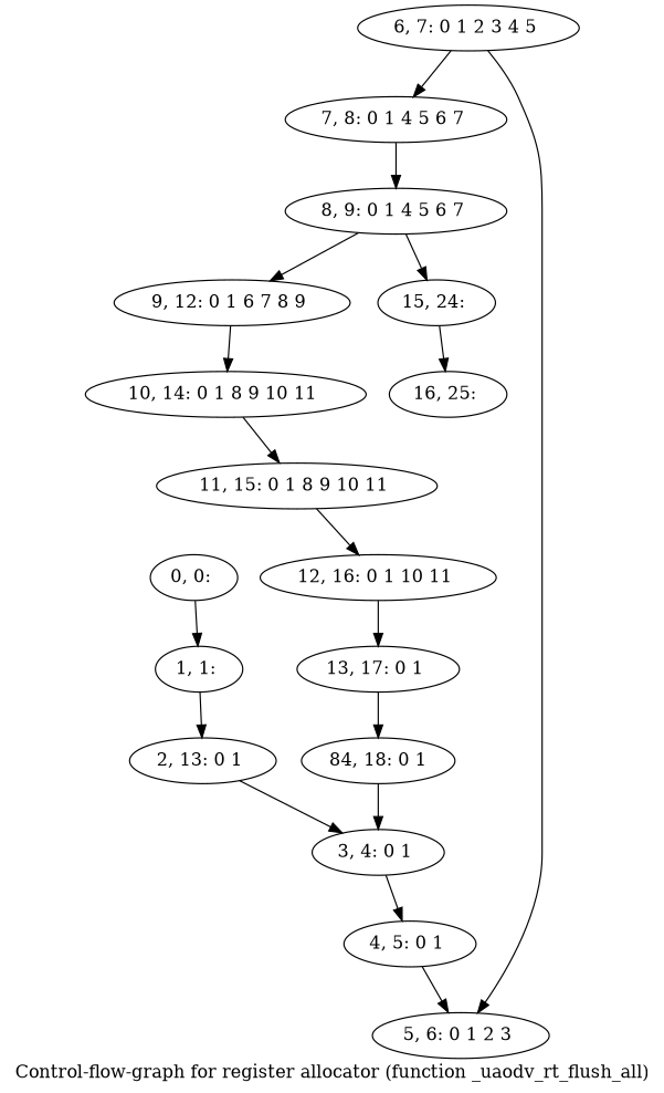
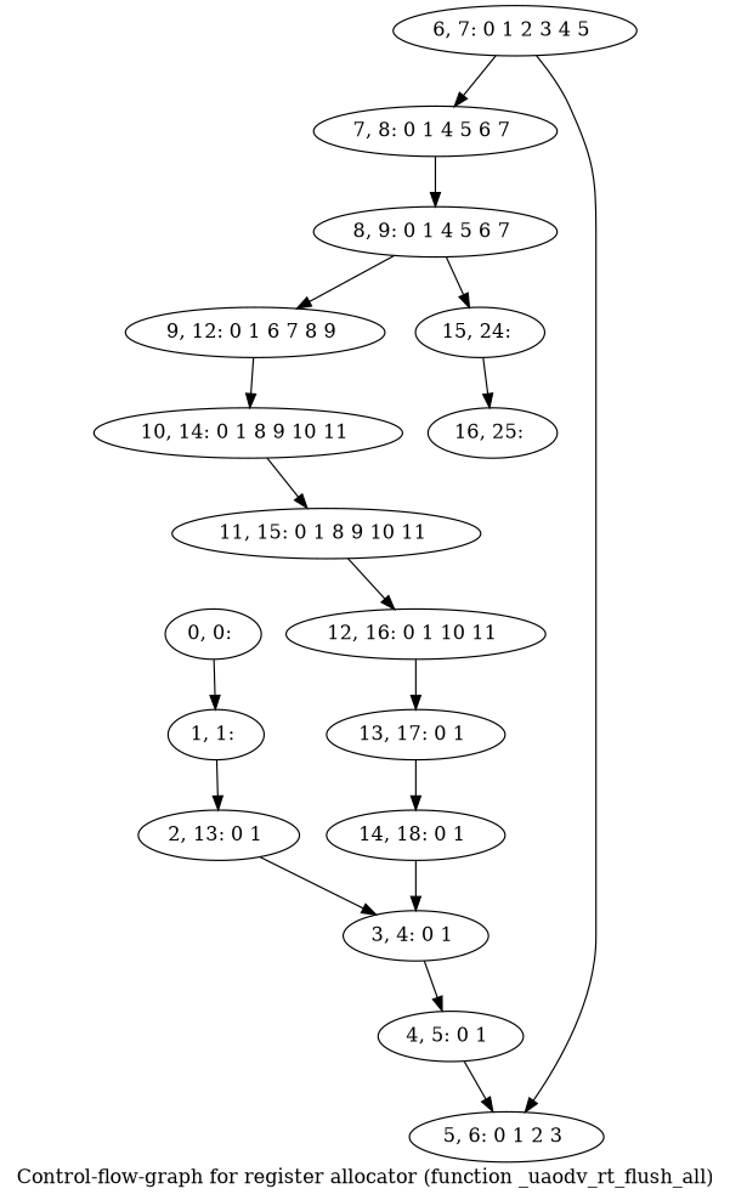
  digraph {
    label="Control-flow-graph for register allocator (function _uaodv_rt_flush_all)"
    n1 [label="0, 0: "]
    n2 [label="1, 1: "]
    n3 [label="2, 13: 0 1 "]
    n4 [label="3, 4: 0 1 "]
    n5 [label="4, 5: 0 1 "]
    n6 [label="5, 6: 0 1 2 3 "]
    n7 [label="6, 7: 0 1 2 3 4 5 "]
    n8 [label="7, 8: 0 1 4 5 6 7 "]
    n9 [label="8, 9: 0 1 4 5 6 7 "]
    n10 [label="9, 12: 0 1 6 7 8 9 "]
    n11 [label="15, 24: "]
    n12 [label="10, 14: 0 1 8 9 10 11 "]
    n13 [label="16, 25: "]
    n14 [label="11, 15: 0 1 8 9 10 11 "]
    n15 [label="12, 16: 0 1 10 11 "]
    n16 [label="13, 17: 0 1 "]
-   n17 [label="84, 18: 0 1"]
+   n17 [label="14, 18: 0 1 "]
    n1 -> n2
    n2 -> n3
    n3 -> n4
    n4 -> n5
    n5 -> n6
    n7 -> n6
    n7 -> n8
    n8 -> n9
    n9 -> n10
    n9 -> n11
    n10 -> n12
    n11 -> n13
    n12 -> n14
    n14 -> n15
    n15 -> n16
    n16 -> n17
    n17 -> n4
  }
